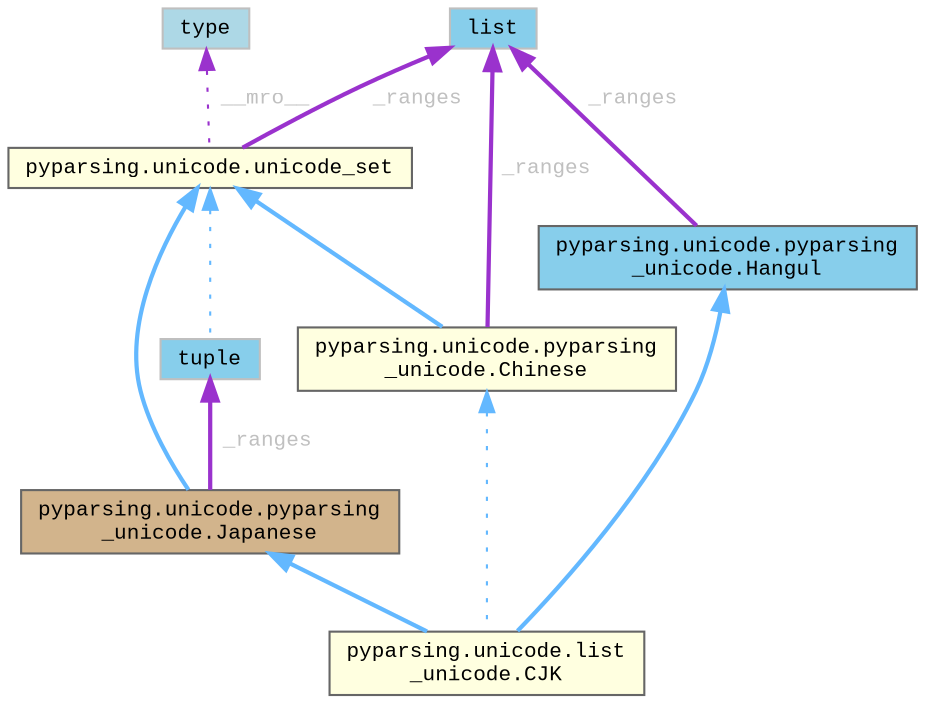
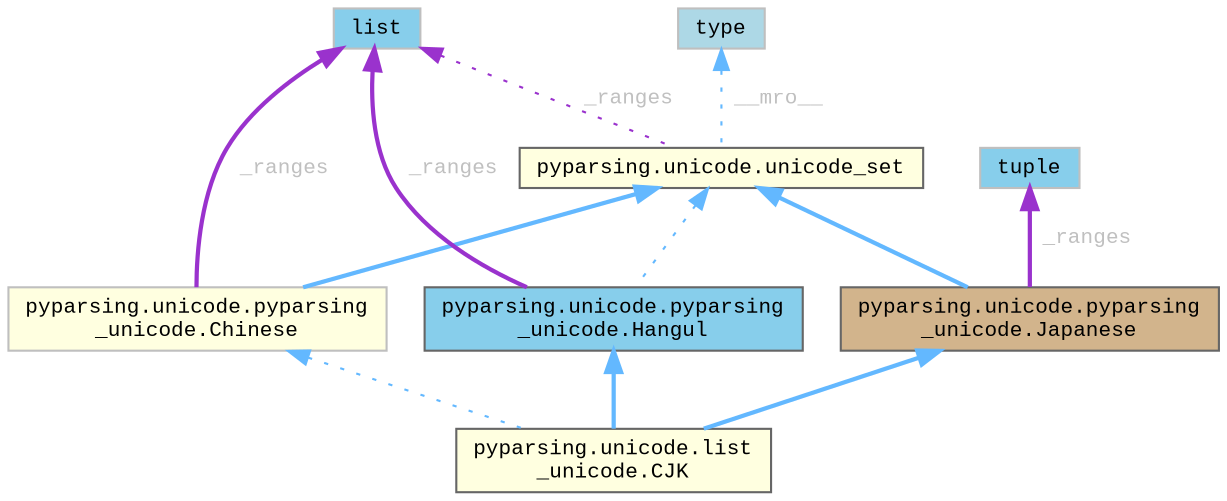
  digraph {
    fontname="Liberation Mono"
    rankdir=TB
    node [color=gray40 fillcolor=lightyellow fontname="Liberation Mono" fontsize=10 shape=box style=filled]
    edge [color=steelblue1 dir=back fontname="Liberation Mono" fontsize=10 labelfontname=Helvetica labelfontsize=10 style=bold]
    n1 [fontcolor=black height=0.2 label="pyparsing.unicode.list\l_unicode.CJK" width=0.4]
-   n2 [height=0.2 label="pyparsing.unicode.pyparsing\l_unicode.Chinese" width=0.4]
+   n2 [color=grey75 height=0.2 label="pyparsing.unicode.pyparsing\l_unicode.Chinese" width=0.4]
    n3 [height=0.2 label="pyparsing.unicode.unicode_set" width=0.4]
    n4 [fillcolor=tan height=0.2 label="pyparsing.unicode.pyparsing\l_unicode.Japanese" width=0.4]
    n5 [fillcolor=skyblue height=0.2 label="pyparsing.unicode.pyparsing\l_unicode.Hangul" width=0.4]
    n6 [color=grey75 fillcolor=skyblue height=0.2 label=list width=0.4]
    n7 [color=grey75 fillcolor=lightblue height=0.2 label=type width=0.4]
    n8 [color=grey75 fillcolor=skyblue height=0.2 label=tuple width=0.4]
    n2 -> n1 [style=dotted]
    n3 -> n2
    n3 -> n4
-   n3 -> n8 [style=dotted]
+   n3 -> n5 [style=dotted]
    n4 -> n1
    n5 -> n1
    n6 -> n2 [color=darkorchid3 fontcolor=grey label=" _ranges"]
-   n6 -> n3 [color=darkorchid3 fontcolor=grey label=" _ranges"]
+   n6 -> n3 [color=darkorchid3 fontcolor=grey label=" _ranges" style=dotted]
    n6 -> n5 [color=darkorchid3 fontcolor=grey label=" _ranges"]
-   n7 -> n3 [color=darkorchid3 fontcolor=grey label=" __mro__" style=dotted]
+   n7 -> n3 [fontcolor=grey label=" __mro__" style=dotted]
    n8 -> n4 [color=darkorchid3 fontcolor=grey label=" _ranges"]
  }
